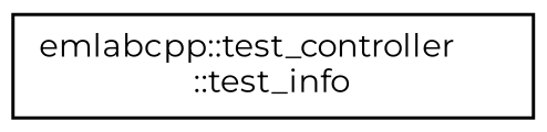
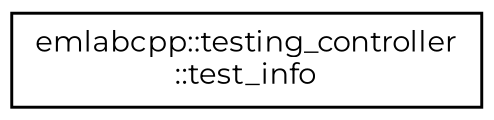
  digraph {
    rankdir=LR
    fontname=Montserrat
-   n1 [color=black fillcolor=white fontname=Montserrat fontsize=10 height=0.2 label="emlabcpp::test_controller\l::test_info" shape=record style=filled width=0.4]
+   n1 [color=black fillcolor=white fontname=Montserrat fontsize=10 height=0.2 label="emlabcpp::testing_controller\l::test_info" shape=record style=filled width=0.4]
  }
